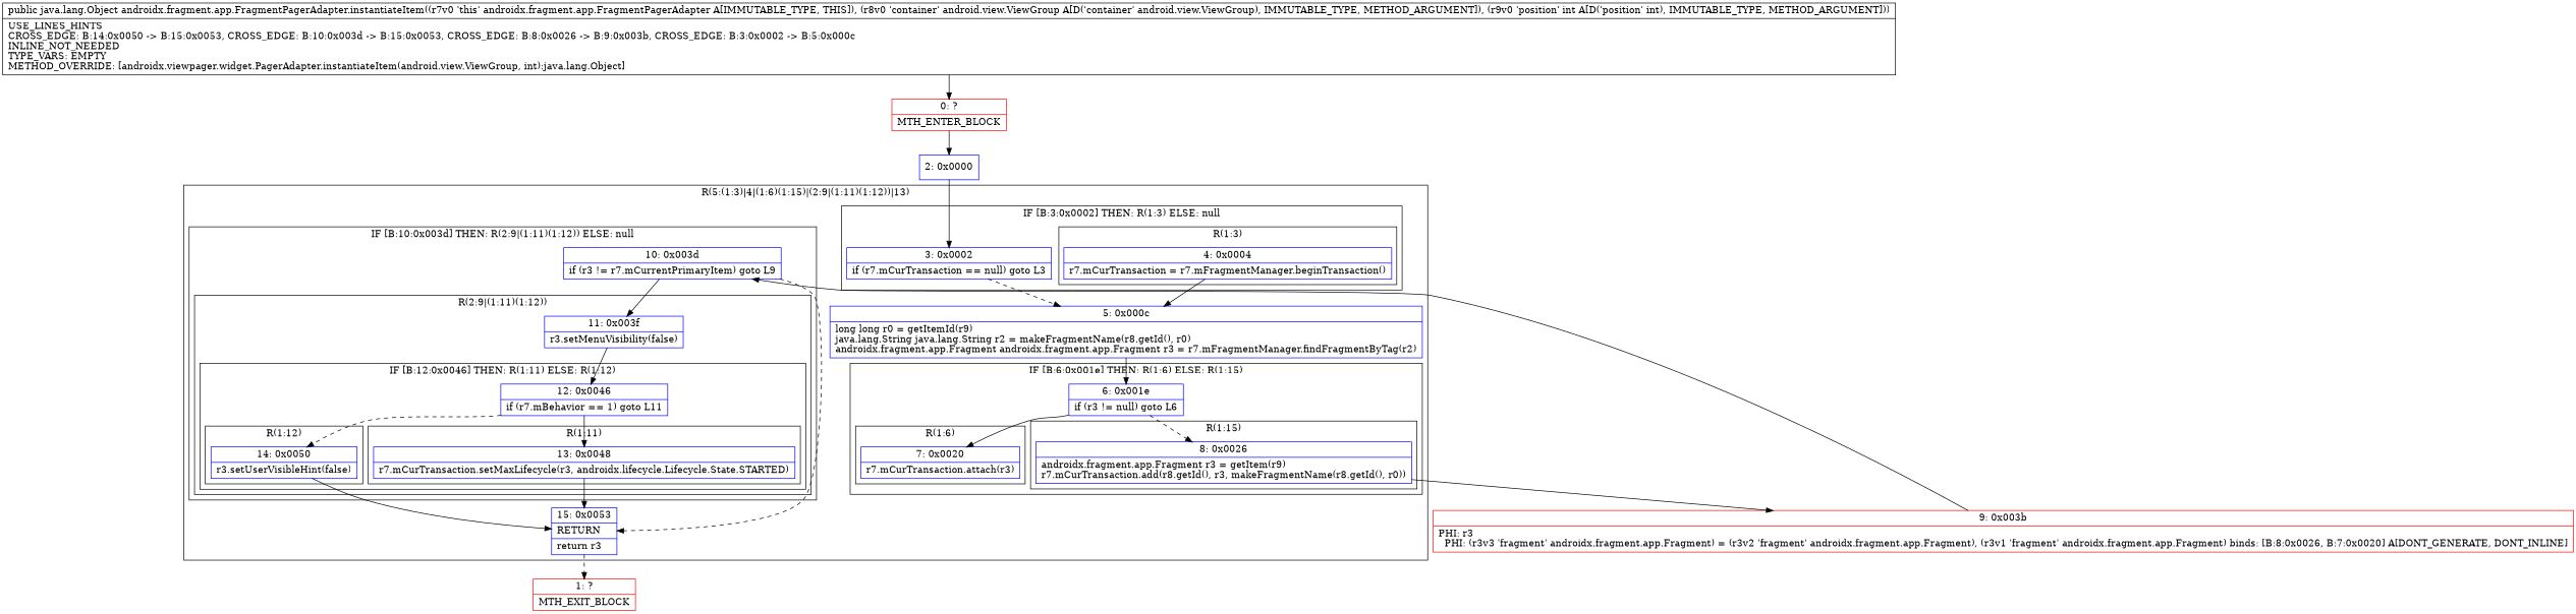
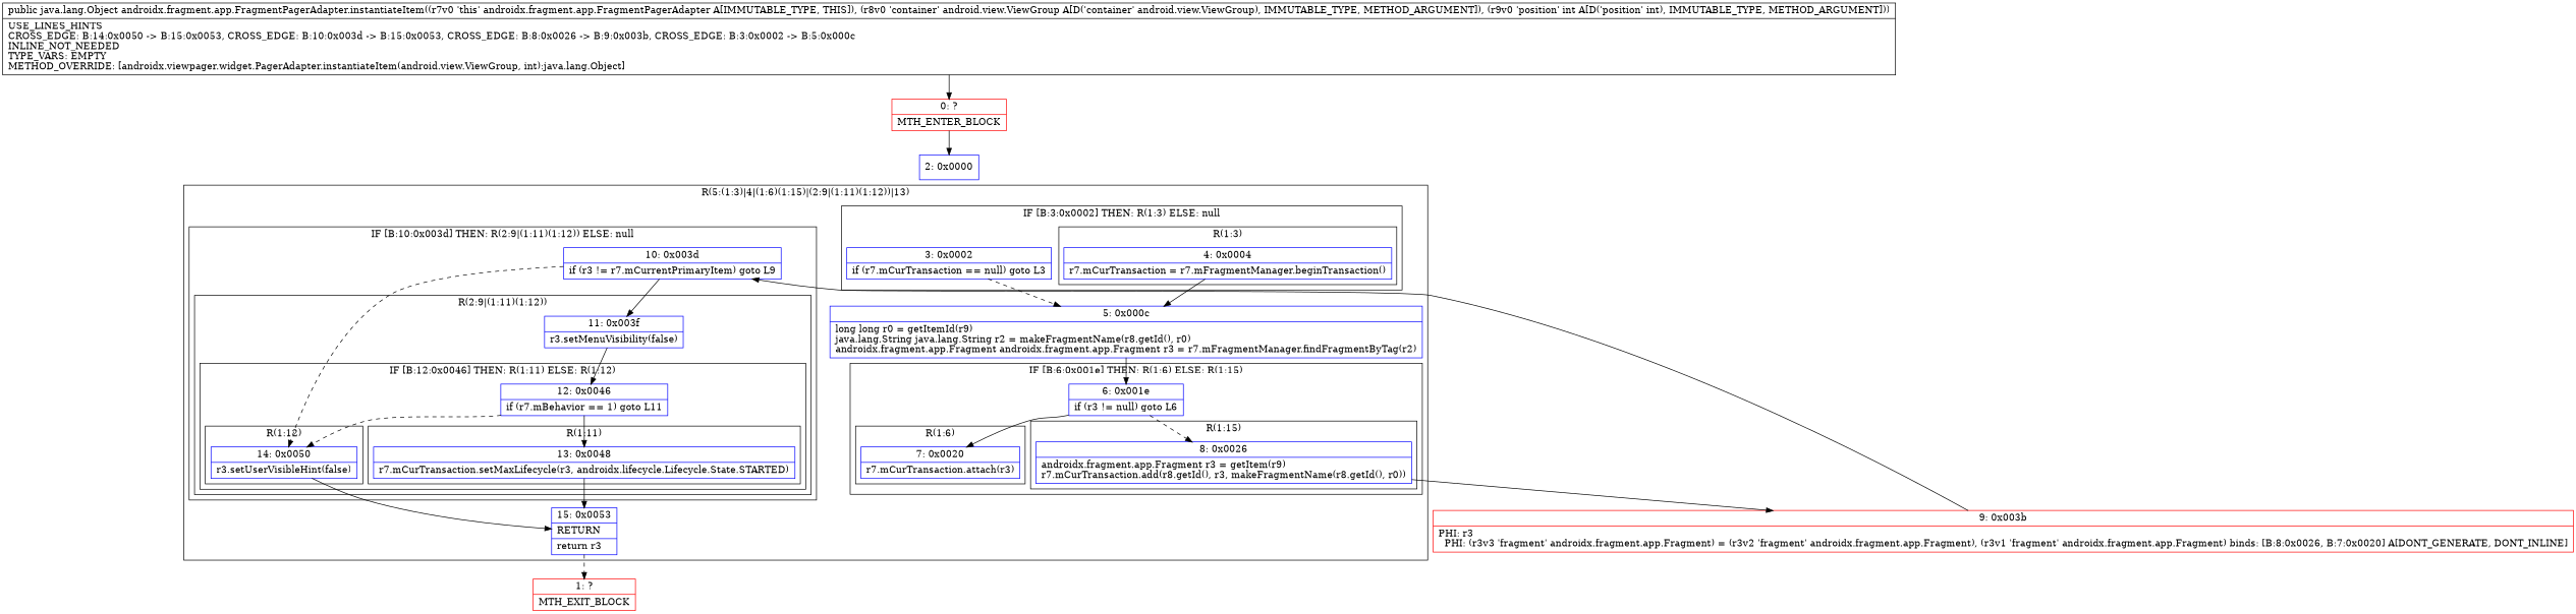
  digraph {
    node [color=blue shape=record]
    n1 [label="{4\:\ 0x0004|r7.mCurTransaction = r7.mFragmentManager.beginTransaction()\l}"]
    n2 [label="{3\:\ 0x0002|if (r7.mCurTransaction == null) goto L3\l}"]
    n3 [label="{7\:\ 0x0020|r7.mCurTransaction.attach(r3)\l}"]
    n4 [label="{8\:\ 0x0026|androidx.fragment.app.Fragment r3 = getItem(r9)\lr7.mCurTransaction.add(r8.getId(), r3, makeFragmentName(r8.getId(), r0))\l}"]
    n5 [label="{6\:\ 0x001e|if (r3 != null) goto L6\l}"]
    n6 [label="{13\:\ 0x0048|r7.mCurTransaction.setMaxLifecycle(r3, androidx.lifecycle.Lifecycle.State.STARTED)\l}"]
    n7 [label="{14\:\ 0x0050|r3.setUserVisibleHint(false)\l}"]
    n8 [label="{12\:\ 0x0046|if (r7.mBehavior == 1) goto L11\l}"]
    n9 [label="{11\:\ 0x003f|r3.setMenuVisibility(false)\l}"]
    n10 [label="{10\:\ 0x003d|if (r3 != r7.mCurrentPrimaryItem) goto L9\l}"]
    n11 [label="{5\:\ 0x000c|long long r0 = getItemId(r9)\ljava.lang.String java.lang.String r2 = makeFragmentName(r8.getId(), r0)\landroidx.fragment.app.Fragment androidx.fragment.app.Fragment r3 = r7.mFragmentManager.findFragmentByTag(r2)\l}"]
    n12 [label="{15\:\ 0x0053|RETURN\l|return r3\l}"]
    n13 [color=red label="{9\:\ 0x003b|PHI: r3 \l  PHI: (r3v3 'fragment' androidx.fragment.app.Fragment) = (r3v2 'fragment' androidx.fragment.app.Fragment), (r3v1 'fragment' androidx.fragment.app.Fragment) binds: [B:8:0x0026, B:7:0x0020] A[DONT_GENERATE, DONT_INLINE]\l}"]
    n14 [color=red label="{1\:\ ?|MTH_EXIT_BLOCK\l}"]
    n15 [color=red label="{0\:\ ?|MTH_ENTER_BLOCK\l}"]
    n16 [label="{2\:\ 0x0000}"]
    n17 [label="{public java.lang.Object androidx.fragment.app.FragmentPagerAdapter.instantiateItem((r7v0 'this' androidx.fragment.app.FragmentPagerAdapter A[IMMUTABLE_TYPE, THIS]), (r8v0 'container' android.view.ViewGroup A[D('container' android.view.ViewGroup), IMMUTABLE_TYPE, METHOD_ARGUMENT]), (r9v0 'position' int A[D('position' int), IMMUTABLE_TYPE, METHOD_ARGUMENT]))  | USE_LINES_HINTS\lCROSS_EDGE: B:14:0x0050 \-\> B:15:0x0053, CROSS_EDGE: B:10:0x003d \-\> B:15:0x0053, CROSS_EDGE: B:8:0x0026 \-\> B:9:0x003b, CROSS_EDGE: B:3:0x0002 \-\> B:5:0x000c\lINLINE_NOT_NEEDED\lTYPE_VARS: EMPTY\lMETHOD_OVERRIDE: [androidx.viewpager.widget.PagerAdapter.instantiateItem(android.view.ViewGroup, int):java.lang.Object]\l}" color=""]
    subgraph cluster_1 {
      label="R(5:(1:3)|4|(1:6)(1:15)|(2:9|(1:11)(1:12))|13)"
      n11
      n12
      subgraph cluster_2 {
        label="IF [B:3:0x0002] THEN: R(1:3) ELSE: null"
        n2
        subgraph cluster_3 {
          label="R(1:3)"
          n1
        }
      }
      subgraph cluster_4 {
        label="IF [B:6:0x001e] THEN: R(1:6) ELSE: R(1:15)"
        n5
        subgraph cluster_5 {
          label="R(1:6)"
          n3
        }
        subgraph cluster_6 {
          label="R(1:15)"
          n4
        }
      }
      subgraph cluster_7 {
        label="IF [B:10:0x003d] THEN: R(2:9|(1:11)(1:12)) ELSE: null"
        n10
        subgraph cluster_8 {
          label="R(2:9|(1:11)(1:12))"
          n9
          subgraph cluster_9 {
            label="IF [B:12:0x0046] THEN: R(1:11) ELSE: R(1:12)"
            n8
            subgraph cluster_10 {
              label="R(1:11)"
              n6
            }
            subgraph cluster_11 {
              label="R(1:12)"
              n7
            }
          }
        }
      }
    }
    n1 -> n11
    n2 -> n11 [style=dashed]
    n4 -> n13
    n5 -> n3
    n5 -> n4 [style=dashed]
    n6 -> n12
    n7 -> n12
    n8 -> n6
    n8 -> n7 [style=dashed]
    n9 -> n8
    n10 -> n9
-   n10 -> n12 [style=dashed]
+   n10 -> n7 [style=dashed]
    n11 -> n5
    n12 -> n14 [style=dashed]
    n13 -> n10
    n15 -> n16
-   n16 -> n2
    n17 -> n15
  }
